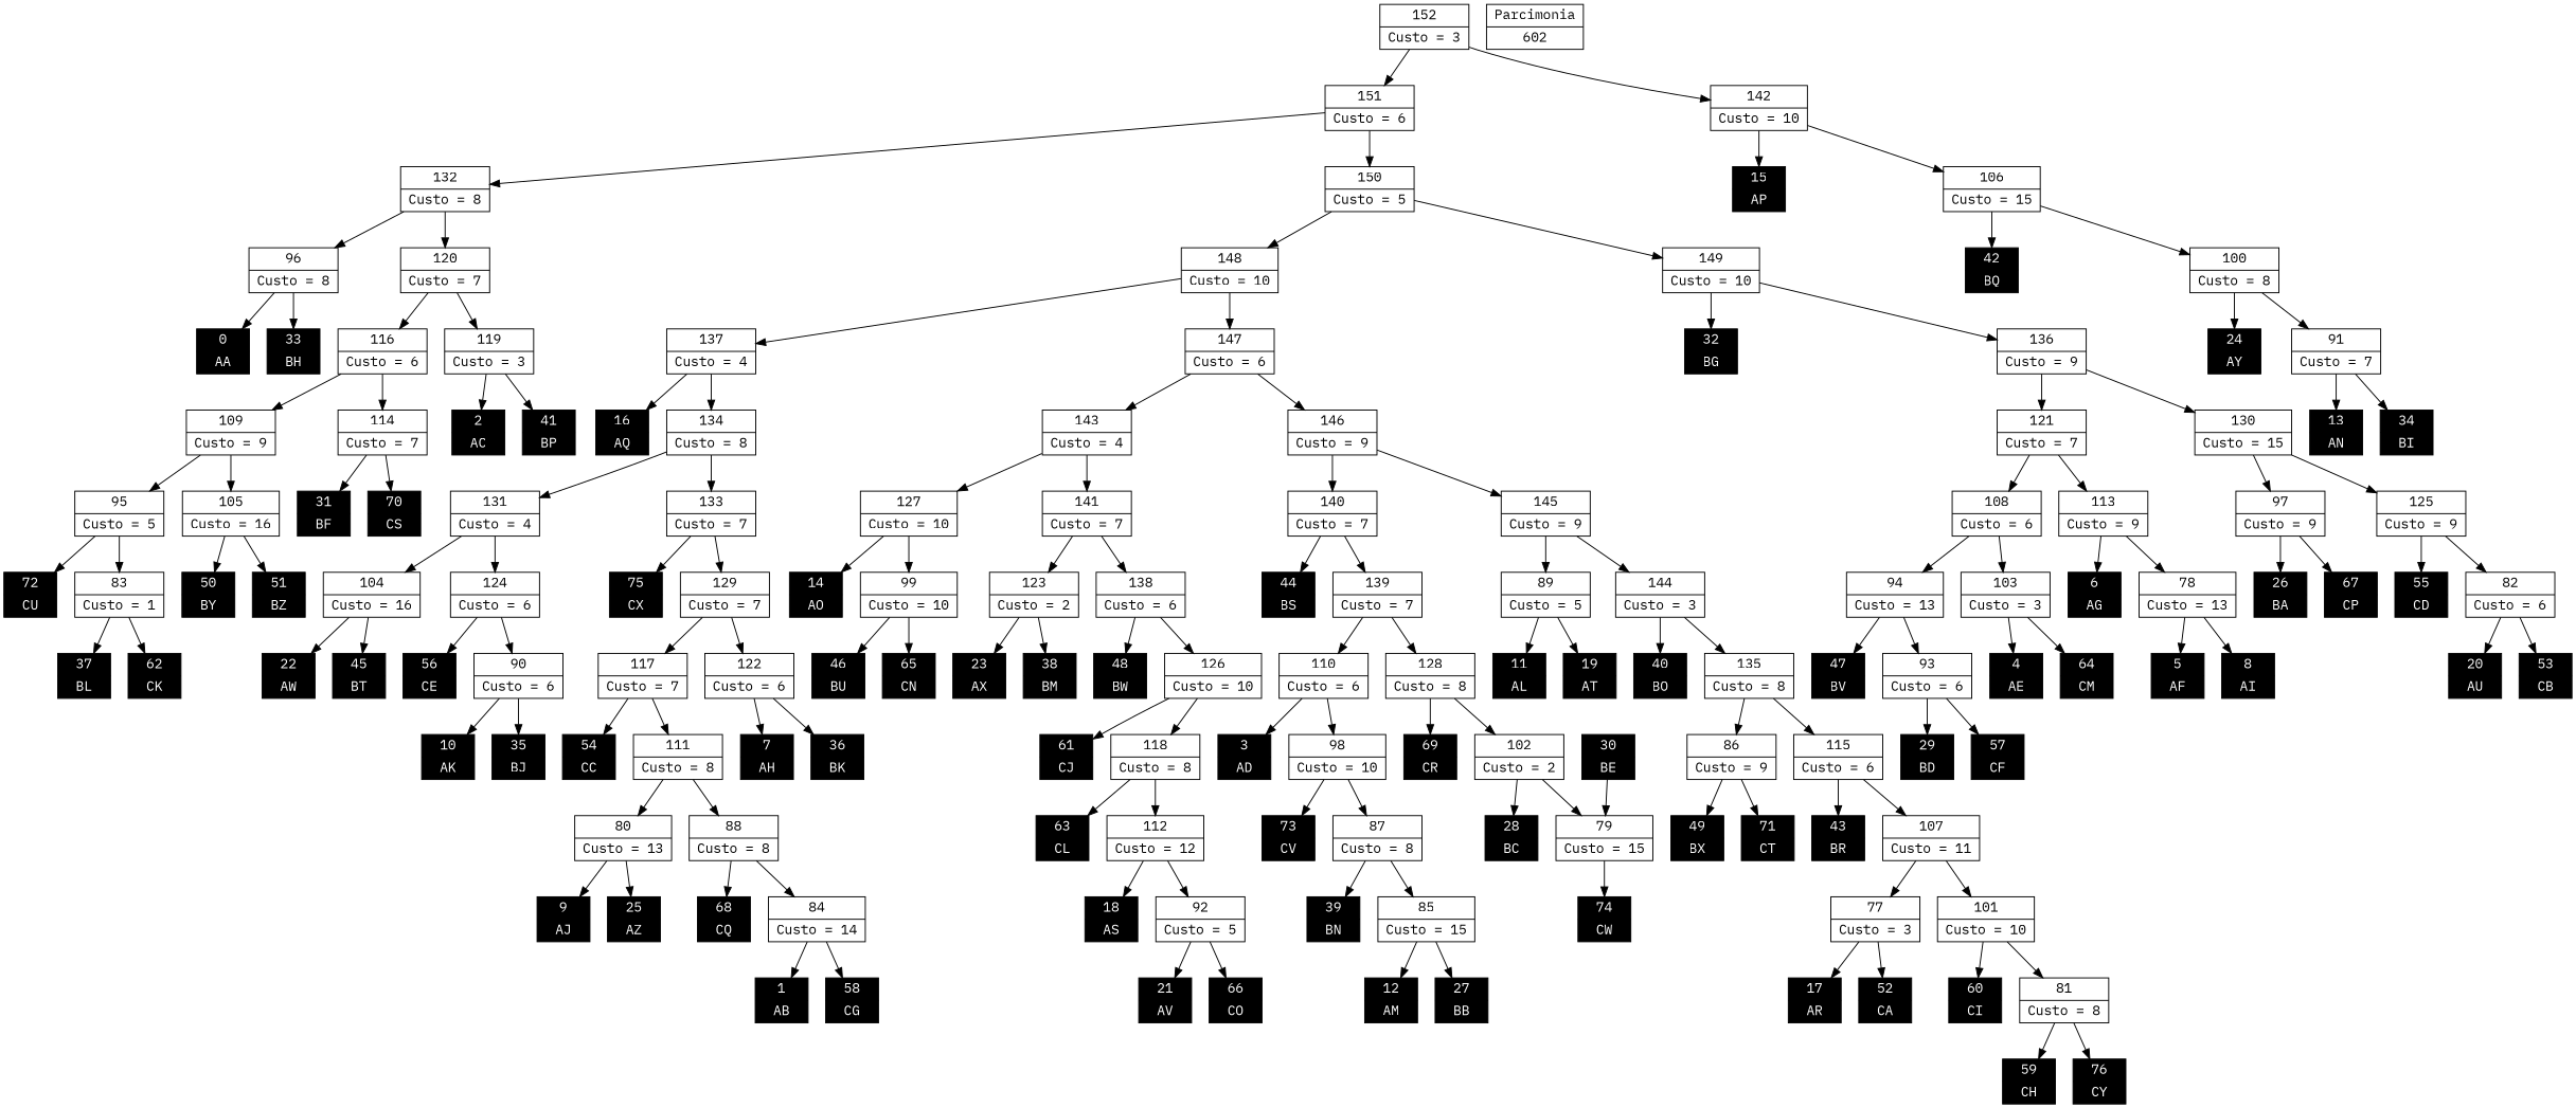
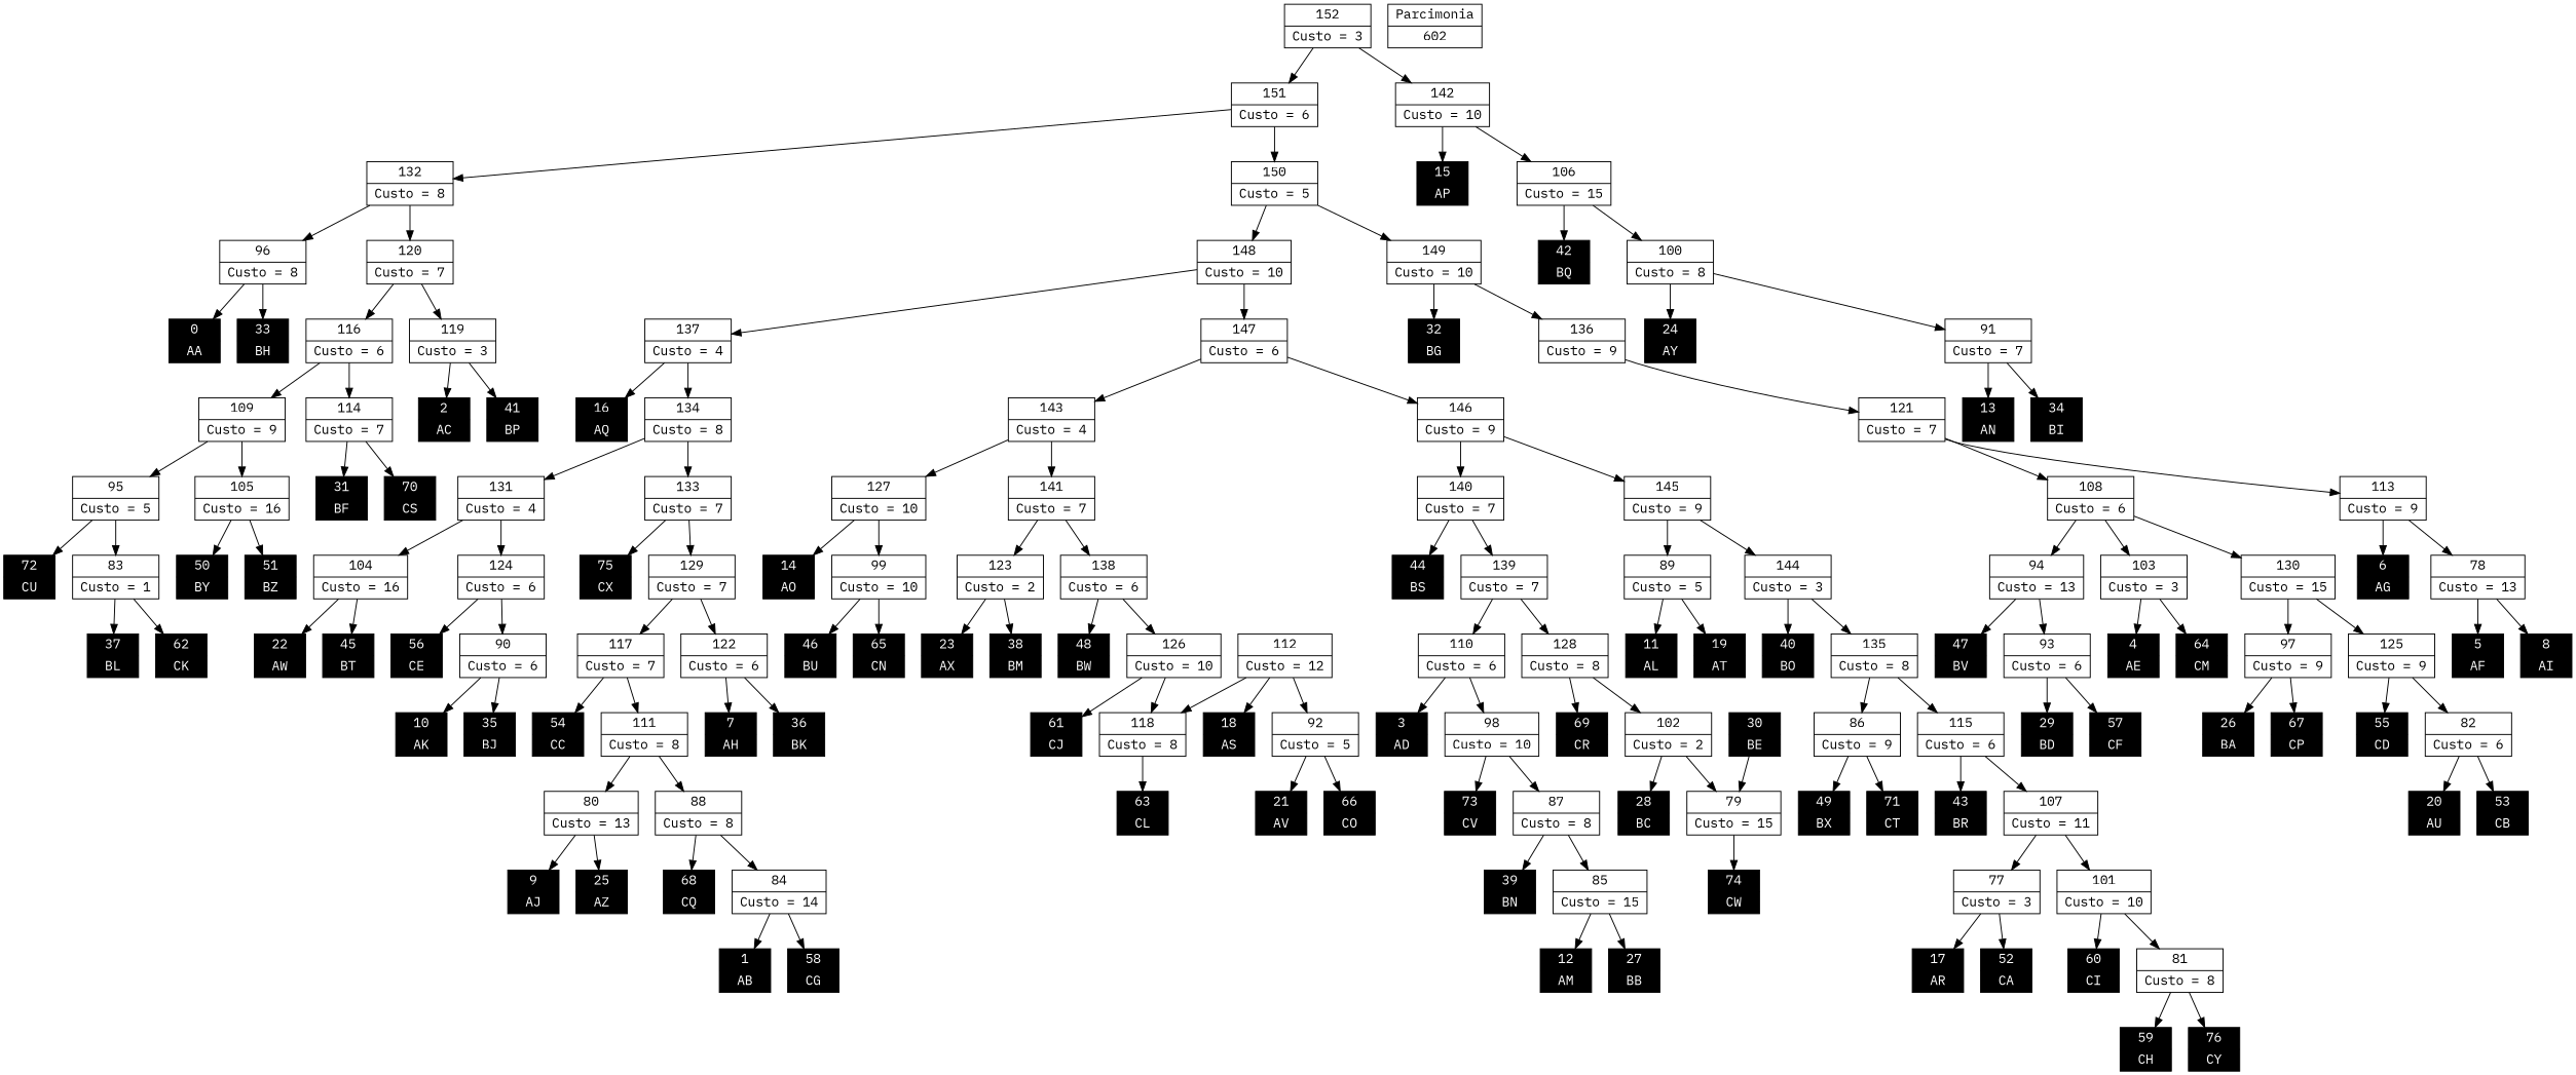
  digraph {
    fontname="IBM Plex Mono"
    node [fontname="IBM Plex Mono" shape=record]
    edge [fontname="IBM Plex Mono"]
    n1 [color=black fontcolor=white fontsize=14 height=0.5 label="{0 | AA}" style=filled]
    n2 [color=black fontcolor=white fontsize=14 height=0.5 label="{1 | AB}" style=filled]
    n3 [color=black fontcolor=white fontsize=14 height=0.5 label="{2 | AC}" style=filled]
    n4 [color=black fontcolor=white fontsize=14 height=0.5 label="{3 | AD}" style=filled]
    n5 [color=black fontcolor=white fontsize=14 height=0.5 label="{4 | AE}" style=filled]
    n6 [color=black fontcolor=white fontsize=14 height=0.5 label="{5 | AF}" style=filled]
    n7 [color=black fontcolor=white fontsize=14 height=0.5 label="{6 | AG}" style=filled]
    n8 [color=black fontcolor=white fontsize=14 height=0.5 label="{7 | AH}" style=filled]
    n9 [color=black fontcolor=white fontsize=14 height=0.5 label="{8 | AI}" style=filled]
    n10 [color=black fontcolor=white fontsize=14 height=0.5 label="{9 | AJ}" style=filled]
    n11 [color=black fontcolor=white fontsize=14 height=0.5 label="{10 | AK}" style=filled]
    n12 [color=black fontcolor=white fontsize=14 height=0.5 label="{11 | AL}" style=filled]
    n13 [color=black fontcolor=white fontsize=14 height=0.5 label="{12 | AM}" style=filled]
    n14 [color=black fontcolor=white fontsize=14 height=0.5 label="{13 | AN}" style=filled]
    n15 [color=black fontcolor=white fontsize=14 height=0.5 label="{14 | AO}" style=filled]
    n16 [color=black fontcolor=white fontsize=14 height=0.5 label="{15 | AP}" style=filled]
    n17 [color=black fontcolor=white fontsize=14 height=0.5 label="{16 | AQ}" style=filled]
    n18 [color=black fontcolor=white fontsize=14 height=0.5 label="{17 | AR}" style=filled]
    n19 [color=black fontcolor=white fontsize=14 height=0.5 label="{18 | AS}" style=filled]
    n20 [color=black fontcolor=white fontsize=14 height=0.5 label="{19 | AT}" style=filled]
    n21 [color=black fontcolor=white fontsize=14 height=0.5 label="{20 | AU}" style=filled]
    n22 [color=black fontcolor=white fontsize=14 height=0.5 label="{21 | AV}" style=filled]
    n23 [color=black fontcolor=white fontsize=14 height=0.5 label="{22 | AW}" style=filled]
    n24 [color=black fontcolor=white fontsize=14 height=0.5 label="{23 | AX}" style=filled]
    n25 [color=black fontcolor=white fontsize=14 height=0.5 label="{24 | AY}" style=filled]
    n26 [color=black fontcolor=white fontsize=14 height=0.5 label="{25 | AZ}" style=filled]
    n27 [color=black fontcolor=white fontsize=14 height=0.5 label="{26 | BA}" style=filled]
    n28 [color=black fontcolor=white fontsize=14 height=0.5 label="{27 | BB}" style=filled]
    n29 [color=black fontcolor=white fontsize=14 height=0.5 label="{28 | BC}" style=filled]
    n30 [color=black fontcolor=white fontsize=14 height=0.5 label="{29 | BD}" style=filled]
    n31 [color=black fontcolor=white fontsize=14 height=0.5 label="{30 | BE}" style=filled]
    n32 [label="{79|Custo = 15}"]
    n33 [color=black fontcolor=white fontsize=14 height=0.5 label="{31 | BF}" style=filled]
    n34 [color=black fontcolor=white fontsize=14 height=0.5 label="{32 | BG}" style=filled]
    n35 [color=black fontcolor=white fontsize=14 height=0.5 label="{33 | BH}" style=filled]
    n36 [color=black fontcolor=white fontsize=14 height=0.5 label="{34 | BI}" style=filled]
    n37 [color=black fontcolor=white fontsize=14 height=0.5 label="{35 | BJ}" style=filled]
    n38 [color=black fontcolor=white fontsize=14 height=0.5 label="{36 | BK}" style=filled]
    n39 [color=black fontcolor=white fontsize=14 height=0.5 label="{37 | BL}" style=filled]
    n40 [color=black fontcolor=white fontsize=14 height=0.5 label="{38 | BM}" style=filled]
    n41 [color=black fontcolor=white fontsize=14 height=0.5 label="{39 | BN}" style=filled]
    n42 [color=black fontcolor=white fontsize=14 height=0.5 label="{40 | BO}" style=filled]
    n43 [color=black fontcolor=white fontsize=14 height=0.5 label="{41 | BP}" style=filled]
    n44 [color=black fontcolor=white fontsize=14 height=0.5 label="{42 | BQ}" style=filled]
    n45 [color=black fontcolor=white fontsize=14 height=0.5 label="{43 | BR}" style=filled]
    n46 [color=black fontcolor=white fontsize=14 height=0.5 label="{44 | BS}" style=filled]
    n47 [color=black fontcolor=white fontsize=14 height=0.5 label="{45 | BT}" style=filled]
    n48 [color=black fontcolor=white fontsize=14 height=0.5 label="{46 | BU}" style=filled]
    n49 [color=black fontcolor=white fontsize=14 height=0.5 label="{47 | BV}" style=filled]
    n50 [color=black fontcolor=white fontsize=14 height=0.5 label="{48 | BW}" style=filled]
    n51 [color=black fontcolor=white fontsize=14 height=0.5 label="{49 | BX}" style=filled]
    n52 [color=black fontcolor=white fontsize=14 height=0.5 label="{50 | BY}" style=filled]
    n53 [color=black fontcolor=white fontsize=14 height=0.5 label="{51 | BZ}" style=filled]
    n54 [color=black fontcolor=white fontsize=14 height=0.5 label="{52 | CA}" style=filled]
    n55 [color=black fontcolor=white fontsize=14 height=0.5 label="{53 | CB}" style=filled]
    n56 [color=black fontcolor=white fontsize=14 height=0.5 label="{54 | CC}" style=filled]
    n57 [color=black fontcolor=white fontsize=14 height=0.5 label="{55 | CD}" style=filled]
    n58 [color=black fontcolor=white fontsize=14 height=0.5 label="{56 | CE}" style=filled]
    n59 [color=black fontcolor=white fontsize=14 height=0.5 label="{57 | CF}" style=filled]
    n60 [color=black fontcolor=white fontsize=14 height=0.5 label="{58 | CG}" style=filled]
    n61 [color=black fontcolor=white fontsize=14 height=0.5 label="{59 | CH}" style=filled]
    n62 [color=black fontcolor=white fontsize=14 height=0.5 label="{60 | CI}" style=filled]
    n63 [color=black fontcolor=white fontsize=14 height=0.5 label="{61 | CJ}" style=filled]
    n64 [color=black fontcolor=white fontsize=14 height=0.5 label="{62 | CK}" style=filled]
    n65 [color=black fontcolor=white fontsize=14 height=0.5 label="{63 | CL}" style=filled]
    n66 [color=black fontcolor=white fontsize=14 height=0.5 label="{64 | CM}" style=filled]
    n67 [color=black fontcolor=white fontsize=14 height=0.5 label="{65 | CN}" style=filled]
    n68 [color=black fontcolor=white fontsize=14 height=0.5 label="{66 | CO}" style=filled]
    n69 [color=black fontcolor=white fontsize=14 height=0.5 label="{67 | CP}" style=filled]
    n70 [color=black fontcolor=white fontsize=14 height=0.5 label="{68 | CQ}" style=filled]
    n71 [color=black fontcolor=white fontsize=14 height=0.5 label="{69 | CR}" style=filled]
    n72 [color=black fontcolor=white fontsize=14 height=0.5 label="{70 | CS}" style=filled]
    n73 [color=black fontcolor=white fontsize=14 height=0.5 label="{71 | CT}" style=filled]
    n74 [color=black fontcolor=white fontsize=14 height=0.5 label="{72 | CU}" style=filled]
    n75 [color=black fontcolor=white fontsize=14 height=0.5 label="{73 | CV}" style=filled]
    n76 [color=black fontcolor=white fontsize=14 height=0.5 label="{74 | CW}" style=filled]
    n77 [color=black fontcolor=white fontsize=14 height=0.5 label="{75 | CX}" style=filled]
    n78 [color=black fontcolor=white fontsize=14 height=0.5 label="{76 | CY}" style=filled]
    n79 [label="{77|Custo = 3}"]
    n80 [label="{78|Custo = 13}"]
    n81 [label="{80|Custo = 13}"]
    n82 [label="{81|Custo = 8}"]
    n83 [label="{82|Custo = 6}"]
    n84 [label="{83|Custo = 1}"]
    n85 [label="{84|Custo = 14}"]
    n86 [label="{85|Custo = 15}"]
    n87 [label="{86|Custo = 9}"]
    n88 [label="{87|Custo = 8}"]
    n89 [label="{88|Custo = 8}"]
    n90 [label="{89|Custo = 5}"]
    n91 [label="{90|Custo = 6}"]
    n92 [label="{91|Custo = 7}"]
    n93 [label="{92|Custo = 5}"]
    n94 [label="{93|Custo = 6}"]
    n95 [label="{94|Custo = 13}"]
    n96 [label="{95|Custo = 5}"]
    n97 [label="{96|Custo = 8}"]
    n98 [label="{97|Custo = 9}"]
    n99 [label="{98|Custo = 10}"]
    n100 [label="{99|Custo = 10}"]
    n101 [label="{100|Custo = 8}"]
    n102 [label="{101|Custo = 10}"]
    n103 [label="{102|Custo = 2}"]
    n104 [label="{103|Custo = 3}"]
    n105 [label="{104|Custo = 16}"]
    n106 [label="{105|Custo = 16}"]
    n107 [label="{106|Custo = 15}"]
    n108 [label="{107|Custo = 11}"]
    n109 [label="{108|Custo = 6}"]
    n110 [label="{109|Custo = 9}"]
    n111 [label="{110|Custo = 6}"]
    n112 [label="{111|Custo = 8}"]
    n113 [label="{112|Custo = 12}"]
    n114 [label="{113|Custo = 9}"]
    n115 [label="{114|Custo = 7}"]
    n116 [label="{115|Custo = 6}"]
    n117 [label="{116|Custo = 6}"]
    n118 [label="{117|Custo = 7}"]
    n119 [label="{118|Custo = 8}"]
    n120 [label="{119|Custo = 3}"]
    n121 [label="{120|Custo = 7}"]
    n122 [label="{121|Custo = 7}"]
    n123 [label="{122|Custo = 6}"]
    n124 [label="{123|Custo = 2}"]
    n125 [label="{124|Custo = 6}"]
    n126 [label="{125|Custo = 9}"]
    n127 [label="{126|Custo = 10}"]
    n128 [label="{127|Custo = 10}"]
    n129 [label="{128|Custo = 8}"]
    n130 [label="{129|Custo = 7}"]
    n131 [label="{130|Custo = 15}"]
    n132 [label="{131|Custo = 4}"]
    n133 [label="{132|Custo = 8}"]
    n134 [label="{133|Custo = 7}"]
    n135 [label="{134|Custo = 8}"]
    n136 [label="{135|Custo = 8}"]
    n137 [label="{136|Custo = 9}"]
    n138 [label="{137|Custo = 4}"]
    n139 [label="{138|Custo = 6}"]
    n140 [label="{139|Custo = 7}"]
    n141 [label="{140|Custo = 7}"]
    n142 [label="{141|Custo = 7}"]
    n143 [label="{142|Custo = 10}"]
    n144 [label="{143|Custo = 4}"]
    n145 [label="{144|Custo = 3}"]
    n146 [label="{145|Custo = 9}"]
    n147 [label="{146|Custo = 9}"]
    n148 [label="{147|Custo = 6}"]
    n149 [label="{148|Custo = 10}"]
    n150 [label="{149|Custo = 10}"]
    n151 [label="{150|Custo = 5}"]
    n152 [label="{151|Custo = 6}"]
    n153 [label="{152|Custo = 3}"]
    n154 [label="{Parcimonia|602}"]
    n31 -> n32
    n32 -> n76
    n79 -> n18
    n79 -> n54
    n80 -> n6
    n80 -> n9
    n81 -> n10
    n81 -> n26
    n82 -> n61
    n82 -> n78
    n83 -> n21
    n83 -> n55
    n84 -> n39
    n84 -> n64
    n85 -> n2
    n85 -> n60
    n86 -> n13
    n86 -> n28
    n87 -> n51
    n87 -> n73
    n88 -> n41
    n88 -> n86
    n89 -> n70
    n89 -> n85
    n90 -> n12
    n90 -> n20
    n91 -> n11
    n91 -> n37
    n92 -> n14
    n92 -> n36
    n93 -> n22
    n93 -> n68
    n94 -> n30
    n94 -> n59
    n95 -> n49
    n95 -> n94
    n96 -> n74
    n96 -> n84
    n97 -> n1
    n97 -> n35
    n98 -> n27
    n98 -> n69
    n99 -> n75
    n99 -> n88
    n100 -> n48
    n100 -> n67
    n101 -> n25
    n101 -> n92
    n102 -> n62
    n102 -> n82
    n103 -> n29
    n103 -> n32
    n104 -> n5
    n104 -> n66
    n105 -> n23
    n105 -> n47
    n106 -> n52
    n106 -> n53
    n107 -> n44
    n107 -> n101
    n108 -> n79
    n108 -> n102
    n109 -> n95
    n109 -> n104
    n110 -> n96
    n110 -> n106
    n111 -> n4
    n111 -> n99
    n112 -> n81
    n112 -> n89
    n113 -> n19
    n113 -> n93
    n114 -> n7
    n114 -> n80
    n115 -> n33
    n115 -> n72
    n116 -> n45
    n116 -> n108
    n117 -> n110
    n117 -> n115
    n118 -> n56
    n118 -> n112
    n119 -> n65
-   n119 -> n113
+   n113 -> n119
    n120 -> n3
    n120 -> n43
    n121 -> n117
    n121 -> n120
    n122 -> n109
    n122 -> n114
    n123 -> n8
    n123 -> n38
    n124 -> n24
    n124 -> n40
    n125 -> n58
    n125 -> n91
    n126 -> n57
    n126 -> n83
    n127 -> n63
    n127 -> n119
    n128 -> n15
    n128 -> n100
    n129 -> n71
    n129 -> n103
    n130 -> n118
    n130 -> n123
    n131 -> n98
    n131 -> n126
    n132 -> n105
    n132 -> n125
    n133 -> n97
    n133 -> n121
    n134 -> n77
    n134 -> n130
    n135 -> n132
    n135 -> n134
    n136 -> n87
    n136 -> n116
    n137 -> n122
-   n137 -> n131
+   n109 -> n131
    n138 -> n17
    n138 -> n135
    n139 -> n50
    n139 -> n127
    n140 -> n111
    n140 -> n129
    n141 -> n46
    n141 -> n140
    n142 -> n124
    n142 -> n139
    n143 -> n16
    n143 -> n107
    n144 -> n128
    n144 -> n142
    n145 -> n42
    n145 -> n136
    n146 -> n90
    n146 -> n145
    n147 -> n141
    n147 -> n146
    n148 -> n144
    n148 -> n147
    n149 -> n138
    n149 -> n148
    n150 -> n34
    n150 -> n137
    n151 -> n149
    n151 -> n150
    n152 -> n133
    n152 -> n151
    n153 -> n143
    n153 -> n152
  }
